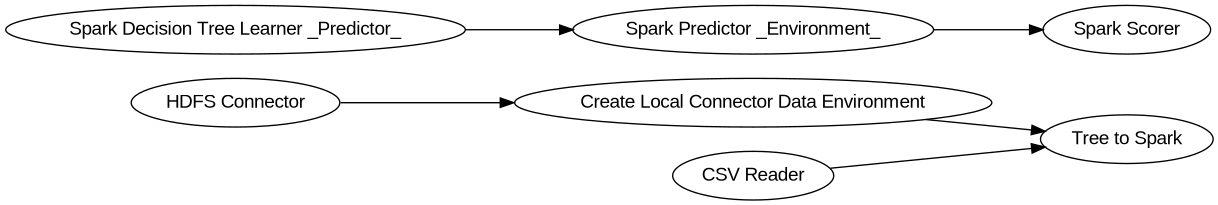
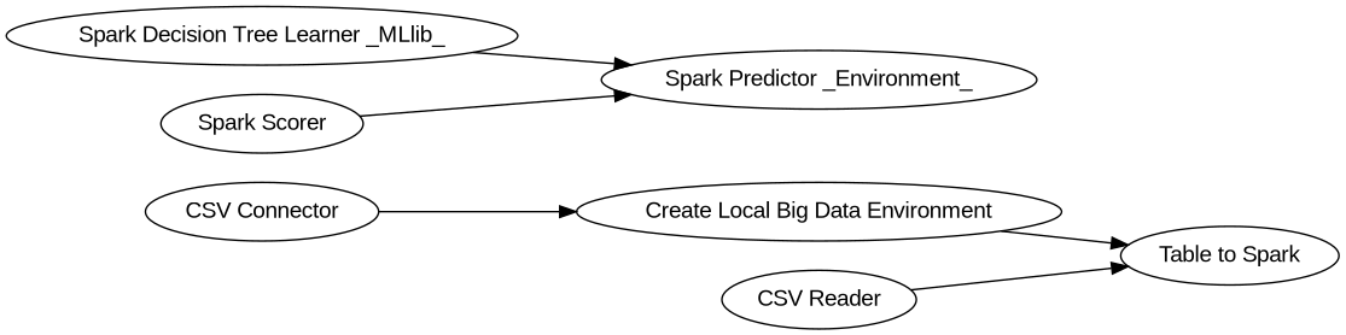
  digraph {
    fontname="Liberation Sans"
    rankdir=LR
    node [fontname="Liberation Sans"]
    edge [fontname="Liberation Sans"]
-   n1 [label="HDFS Connector"]
-   n2 [label="Create Local Connector Data Environment"]
+   n1 [label="CSV Connector"]
+   n2 [label="Create Local Big Data Environment"]
    n3 [label="CSV Reader"]
-   n4 [label="Tree to Spark"]
-   n5 [label="Spark Decision Tree Learner _Predictor_"]
+   n4 [label="Table to Spark"]
+   n5 [label="Spark Decision Tree Learner _MLlib_"]
    n6 [label="Spark Predictor _Environment_"]
    n7 [label="Spark Scorer"]
    n1 -> n2
    n2 -> n4
    n3 -> n4
    n5 -> n6
-   n6 -> n7
+   n7 -> n6
  }
